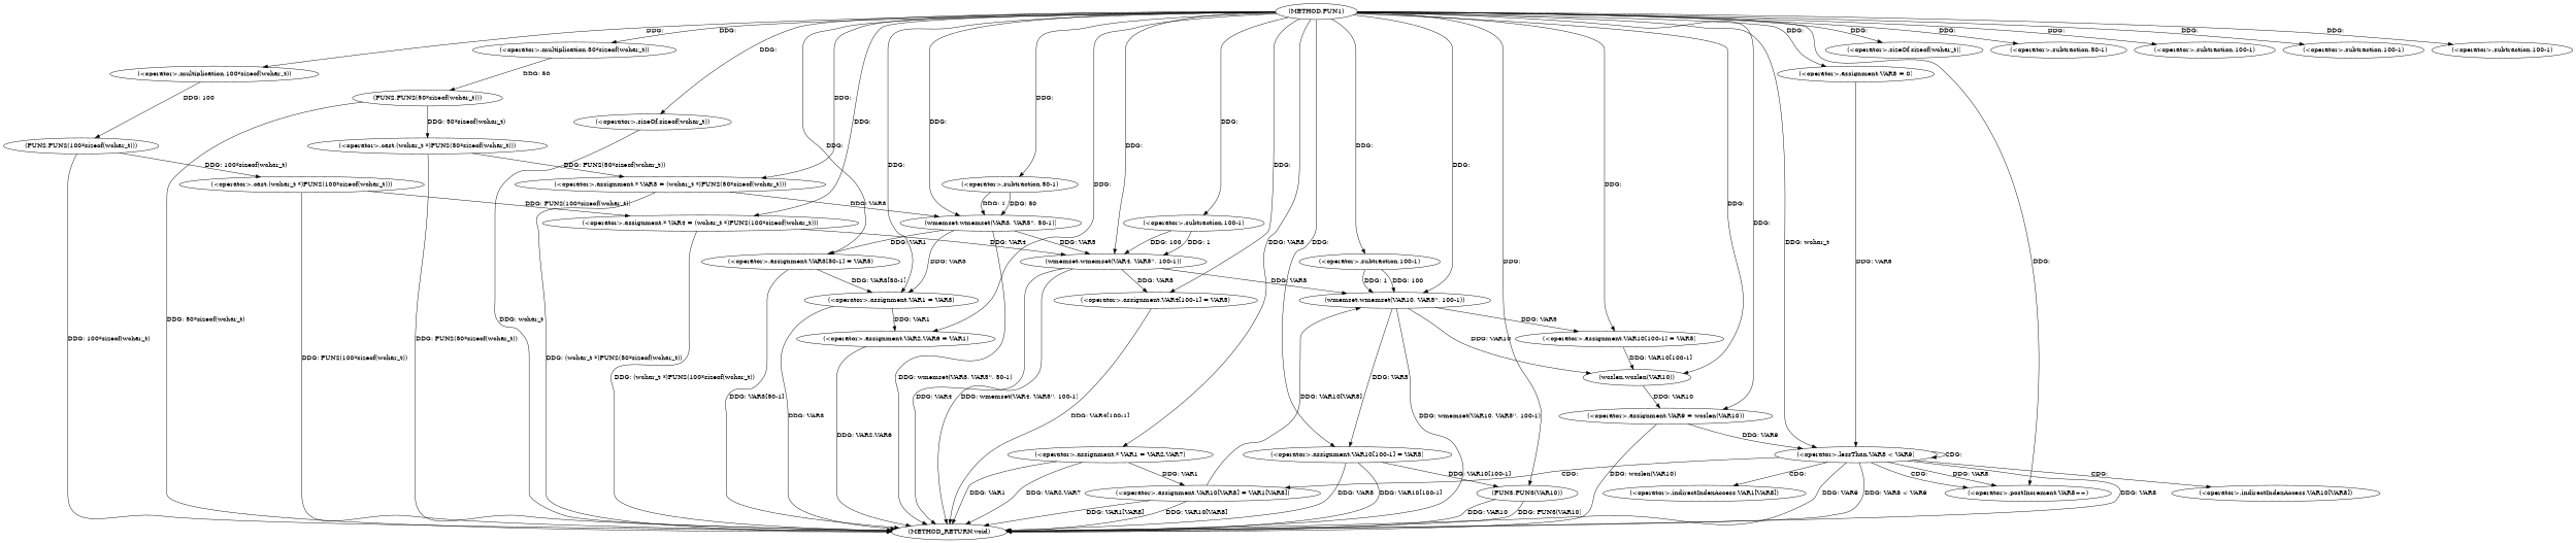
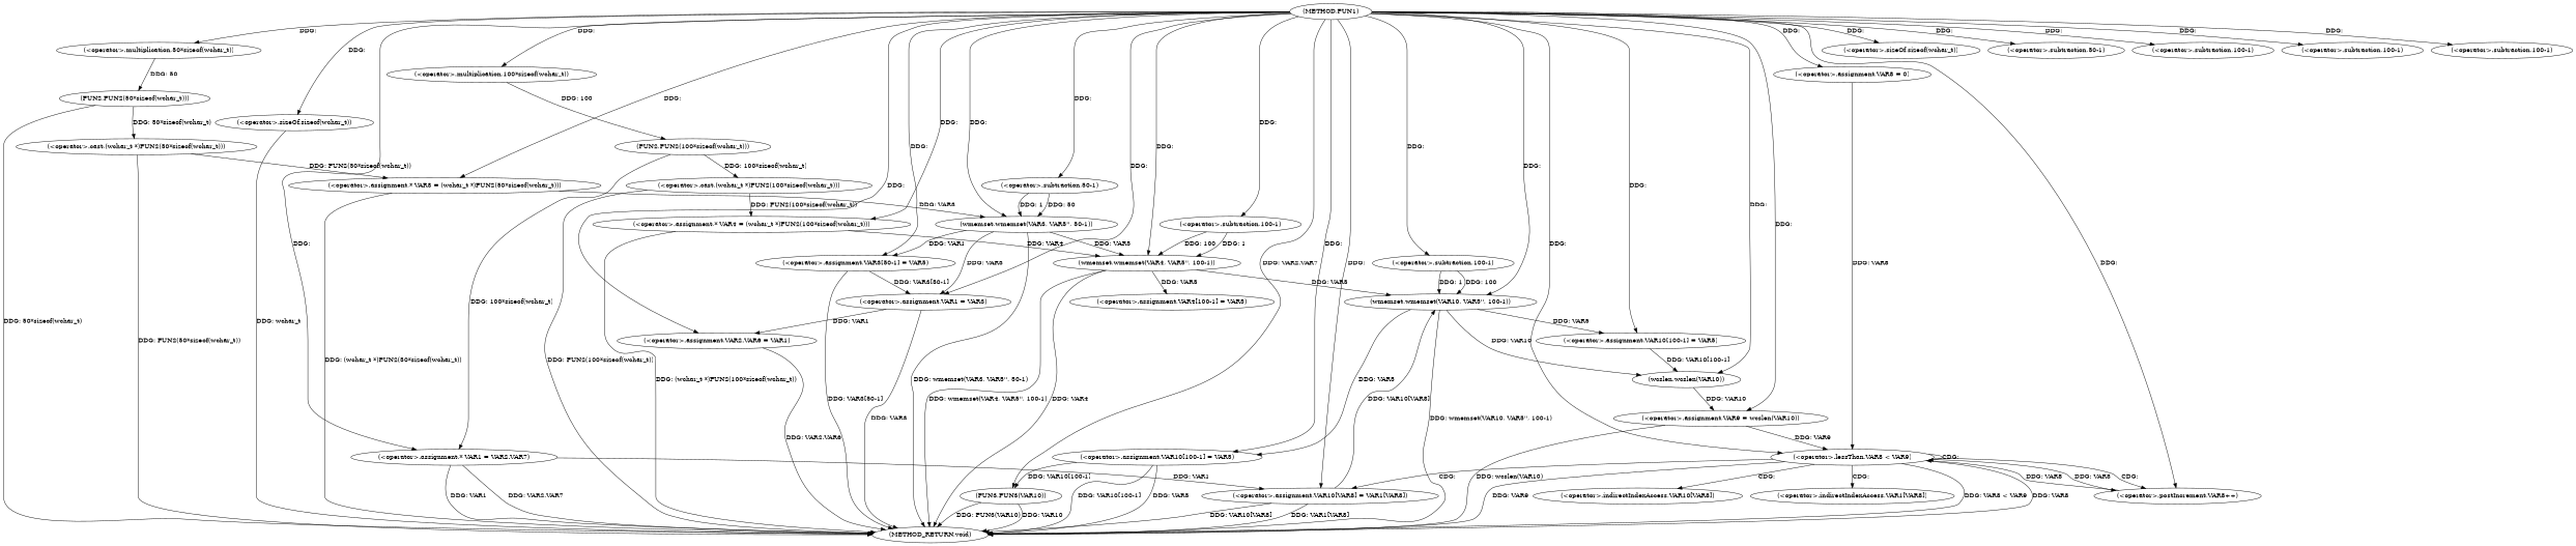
  digraph {
    n1 [label="(METHOD,FUN1)"]
    n2 [label="(<operator>.assignment,* VAR3 = (wchar_t *)FUN2(50*sizeof(wchar_t)))"]
    n3 [label="(<operator>.multiplication,50*sizeof(wchar_t))"]
    n4 [label="(<operator>.sizeOf,sizeof(wchar_t))"]
    n5 [label="(<operator>.assignment,* VAR4 = (wchar_t *)FUN2(100*sizeof(wchar_t)))"]
    n6 [label="(<operator>.multiplication,100*sizeof(wchar_t))"]
    n7 [label="(<operator>.sizeOf,sizeof(wchar_t))"]
    n8 [label="(wmemset,wmemset(VAR3, VAR5'', 50-1))"]
    n9 [label="(<operator>.subtraction,50-1)"]
    n10 [label="(<operator>.assignment,VAR3[50-1] = VAR5)"]
    n11 [label="(<operator>.subtraction,50-1)"]
    n12 [label="(wmemset,wmemset(VAR4, VAR5'', 100-1))"]
    n13 [label="(<operator>.subtraction,100-1)"]
    n14 [label="(<operator>.assignment,VAR4[100-1] = VAR5)"]
    n15 [label="(<operator>.subtraction,100-1)"]
    n16 [label="(<operator>.assignment,VAR1 = VAR3)"]
    n17 [label="(<operator>.assignment,VAR2.VAR6 = VAR1)"]
    n18 [label="(<operator>.assignment,* VAR1 = VAR2.VAR7)"]
    n19 [label="(wmemset,wmemset(VAR10, VAR5'', 100-1))"]
    n20 [label="(<operator>.subtraction,100-1)"]
    n21 [label="(<operator>.assignment,VAR10[100-1] = VAR5)"]
    n22 [label="(<operator>.subtraction,100-1)"]
    n23 [label="(<operator>.assignment,VAR9 = wcslen(VAR10))"]
    n24 [label="(wcslen,wcslen(VAR10))"]
    n25 [label="(<operator>.assignment,VAR8 = 0)"]
    n26 [label="(<operator>.lessThan,VAR8 < VAR9)"]
    n27 [label="(<operator>.postIncrement,VAR8++)"]
    n28 [label="(<operator>.assignment,VAR10[100-1] = VAR5)"]
    n29 [label="(<operator>.subtraction,100-1)"]
    n30 [label="(FUN3,FUN3(VAR10))"]
    n31 [label="(METHOD_RETURN,void)"]
    n32 [label="(FUN2,FUN2(50*sizeof(wchar_t)))"]
    n33 [label="(FUN2,FUN2(100*sizeof(wchar_t)))"]
    n34 [label="(<operator>.assignment,VAR10[VAR8] = VAR1[VAR8])"]
    n35 [label="(<operator>.indirectIndexAccess,VAR10[VAR8])"]
    n36 [label="(<operator>.indirectIndexAccess,VAR1[VAR8])"]
    n37 [label="(<operator>.cast,(wchar_t *)FUN2(50*sizeof(wchar_t)))"]
    n38 [label="(<operator>.cast,(wchar_t *)FUN2(100*sizeof(wchar_t)))"]
    n1 -> n2 [label="DDG: "]
    n1 -> n3 [label="DDG: "]
    n1 -> n4 [label="DDG: "]
    n1 -> n5 [label="DDG: "]
    n1 -> n6 [label="DDG: "]
    n1 -> n7 [label="DDG: "]
    n1 -> n8 [label="DDG: "]
    n1 -> n9 [label="DDG: "]
    n1 -> n10 [label="DDG: "]
    n1 -> n11 [label="DDG: "]
    n1 -> n12 [label="DDG: "]
    n1 -> n13 [label="DDG: "]
-   n1 -> n14 [label="DDG: "]
+   n1 -> n34 [label="DDG: "]
    n1 -> n15 [label="DDG: "]
    n1 -> n16 [label="DDG: "]
    n1 -> n17 [label="DDG: "]
-   n1 -> n18 [label="DDG: VAR8"]
+   n1 -> n18 [label="DDG: "]
    n1 -> n19 [label="DDG: "]
    n1 -> n20 [label="DDG: "]
    n1 -> n21 [label="DDG: "]
    n1 -> n22 [label="DDG: "]
    n1 -> n23 [label="DDG: "]
    n1 -> n24 [label="DDG: "]
    n1 -> n25 [label="DDG: "]
-   n1 -> n26 [label="DDG: wchar_t"]
+   n1 -> n26 [label="DDG: "]
    n1 -> n27 [label="DDG: "]
    n1 -> n28 [label="DDG: "]
    n1 -> n29 [label="DDG: "]
-   n1 -> n30 [label="DDG: "]
+   n1 -> n30 [label="DDG: VAR2.VAR7"]
    n2 -> n8 [label="DDG: VAR3"]
    n2 -> n31 [label="DDG: (wchar_t *)FUN2(50*sizeof(wchar_t))"]
    n3 -> n32 [label="DDG: 50"]
    n5 -> n12 [label="DDG: VAR4"]
    n5 -> n31 [label="DDG: (wchar_t *)FUN2(100*sizeof(wchar_t))"]
    n6 -> n33 [label="DDG: 100"]
    n7 -> n31 [label="DDG: wchar_t"]
    n8 -> n10 [label="DDG: VAR1"]
    n8 -> n12 [label="DDG: VAR5"]
    n8 -> n16 [label="DDG: VAR3"]
    n8 -> n31 [label="DDG: wmemset(VAR3, VAR5'', 50-1)"]
    n9 -> n8 [label="DDG: 50"]
    n9 -> n8 [label="DDG: 1"]
    n10 -> n16 [label="DDG: VAR3[50-1]"]
    n10 -> n31 [label="DDG: VAR3[50-1]"]
    n12 -> n14 [label="DDG: VAR5"]
    n12 -> n19 [label="DDG: VAR5"]
    n12 -> n31 [label="DDG: VAR4"]
    n12 -> n31 [label="DDG: wmemset(VAR4, VAR5'', 100-1)"]
    n13 -> n12 [label="DDG: 100"]
    n13 -> n12 [label="DDG: 1"]
-   n14 -> n31 [label="DDG: VAR4[100-1]"]
    n16 -> n17 [label="DDG: VAR1"]
    n16 -> n31 [label="DDG: VAR3"]
    n17 -> n31 [label="DDG: VAR2.VAR6"]
    n18 -> n31 [label="DDG: VAR2.VAR7"]
    n18 -> n31 [label="DDG: VAR1"]
    n18 -> n34 [label="DDG: VAR1"]
    n19 -> n21 [label="DDG: VAR5"]
    n19 -> n24 [label="DDG: VAR10"]
    n19 -> n28 [label="DDG: VAR5"]
    n19 -> n31 [label="DDG: wmemset(VAR10, VAR5'', 100-1)"]
    n20 -> n19 [label="DDG: 100"]
    n20 -> n19 [label="DDG: 1"]
    n21 -> n24 [label="DDG: VAR10[100-1]"]
    n23 -> n26 [label="DDG: VAR9"]
    n23 -> n31 [label="DDG: wcslen(VAR10)"]
    n24 -> n23 [label="DDG: VAR10"]
    n25 -> n26 [label="DDG: VAR8"]
    n26 -> n26 [label="CDG: "]
    n26 -> n27 [label="DDG: VAR8"]
    n26 -> n27 [label="CDG: "]
    n26 -> n31 [label="DDG: VAR8 < VAR9"]
    n26 -> n31 [label="DDG: VAR8"]
    n26 -> n31 [label="DDG: VAR9"]
    n26 -> n34 [label="CDG: "]
    n26 -> n35 [label="CDG: "]
    n26 -> n36 [label="CDG: "]
+   n27 -> n26 [label="DDG: VAR8"]
    n28 -> n30 [label="DDG: VAR10[100-1]"]
    n28 -> n31 [label="DDG: VAR5"]
    n28 -> n31 [label="DDG: VAR10[100-1]"]
    n30 -> n31 [label="DDG: FUN3(VAR10)"]
    n30 -> n31 [label="DDG: VAR10"]
    n32 -> n31 [label="DDG: 50*sizeof(wchar_t)"]
    n32 -> n37 [label="DDG: 50*sizeof(wchar_t)"]
-   n33 -> n31 [label="DDG: 100*sizeof(wchar_t)"]
+   n33 -> n18 [label="DDG: 100*sizeof(wchar_t)"]
    n33 -> n38 [label="DDG: 100*sizeof(wchar_t)"]
    n34 -> n19 [label="DDG: VAR10[VAR8]"]
    n34 -> n31 [label="DDG: VAR1[VAR8]"]
    n34 -> n31 [label="DDG: VAR10[VAR8]"]
    n37 -> n2 [label="DDG: FUN2(50*sizeof(wchar_t))"]
    n37 -> n31 [label="DDG: FUN2(50*sizeof(wchar_t))"]
    n38 -> n5 [label="DDG: FUN2(100*sizeof(wchar_t))"]
    n38 -> n31 [label="DDG: FUN2(100*sizeof(wchar_t))"]
  }
